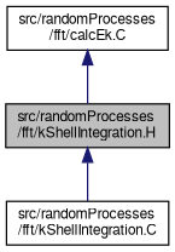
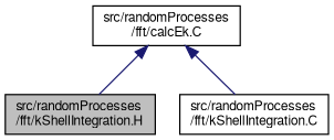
  digraph {
    node [color=black fontname=FreeSans fontsize=10 shape=record]
    edge [color=midnightblue dir=back fontname=FreeSans fontsize=10 labelfontname=FreeSans labelfontsize=10 style=solid]
    n1 [fillcolor=grey75 fontcolor=black height=0.2 label="src/randomProcesses\l/fft/kShellIntegration.H" style=filled width=0.4]
    n2 [height=0.2 label="src/randomProcesses\l/fft/kShellIntegration.C" width=0.4]
    n3 [height=0.2 label="src/randomProcesses\l/fft/calcEk.C" width=0.4]
-   n1 -> n2
+   n3 -> n2
    n3 -> n1
  }
